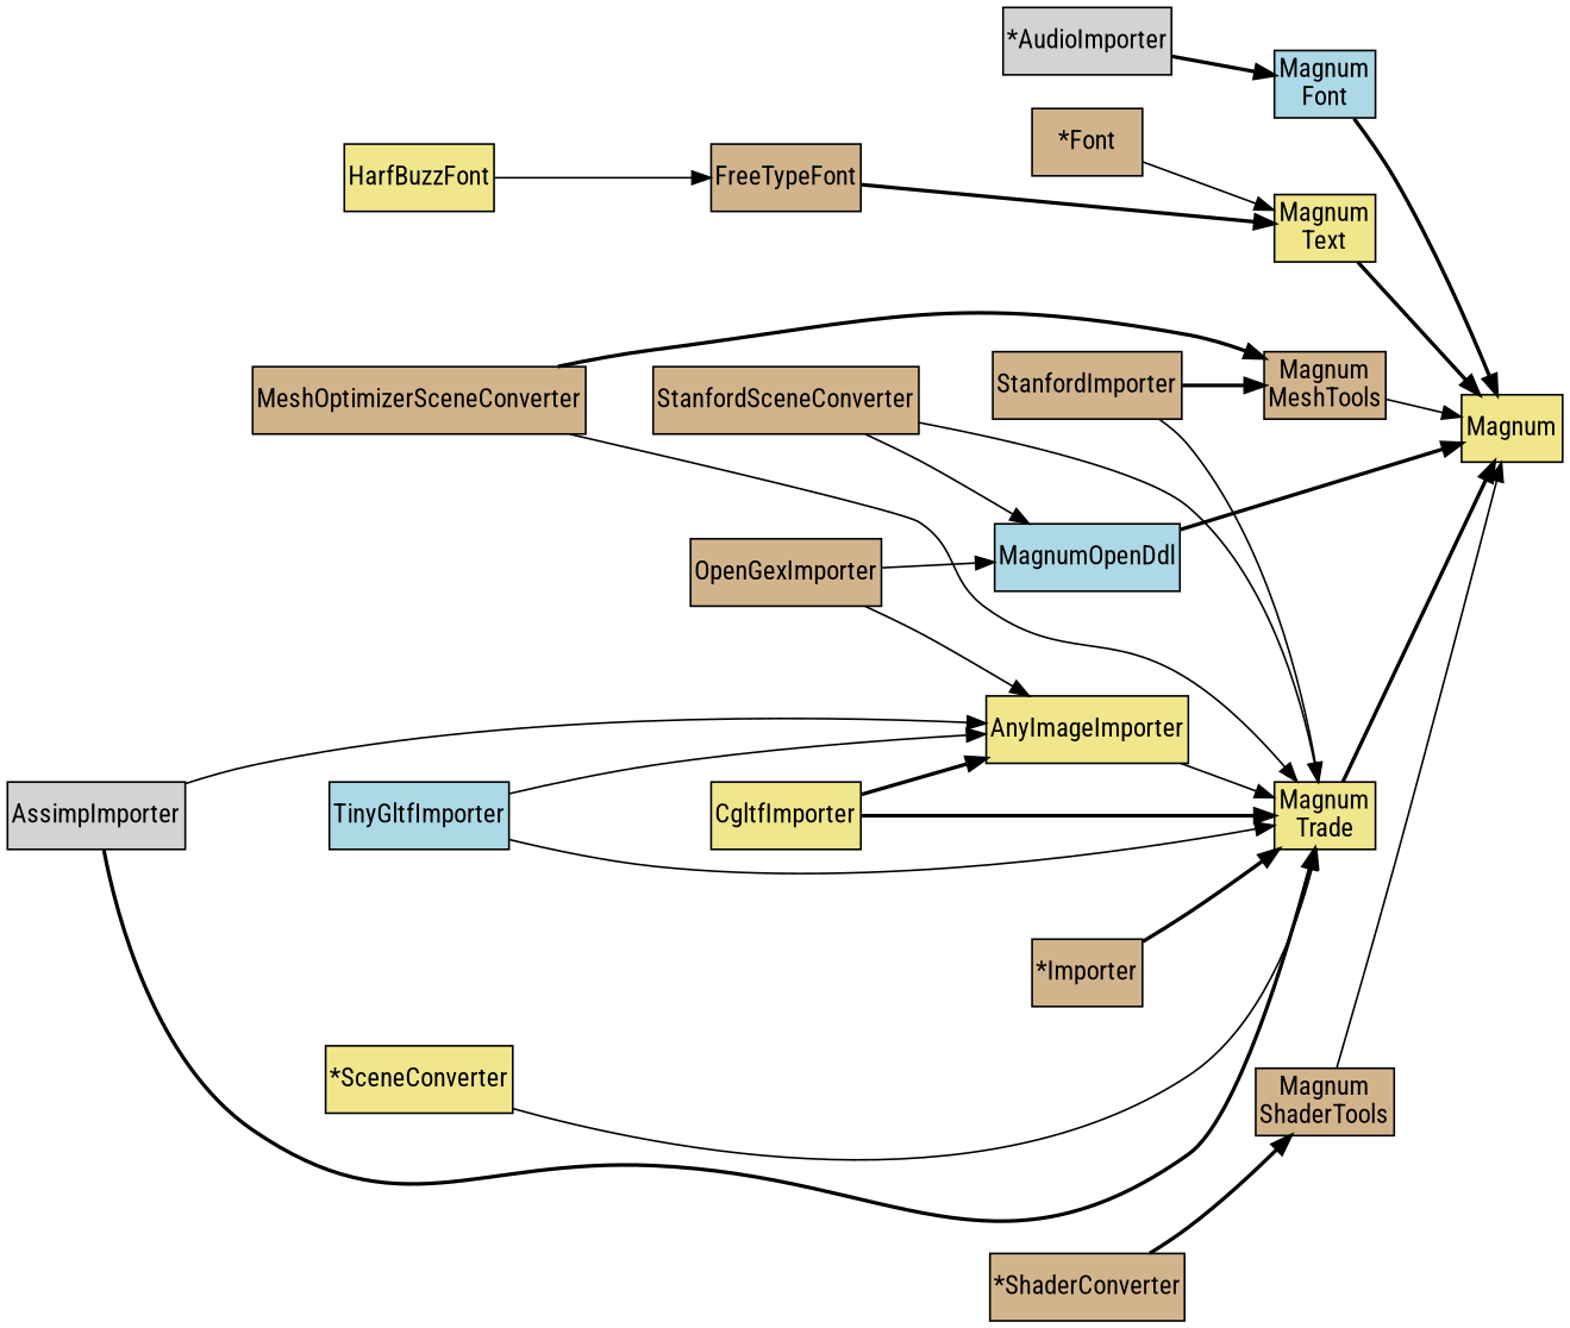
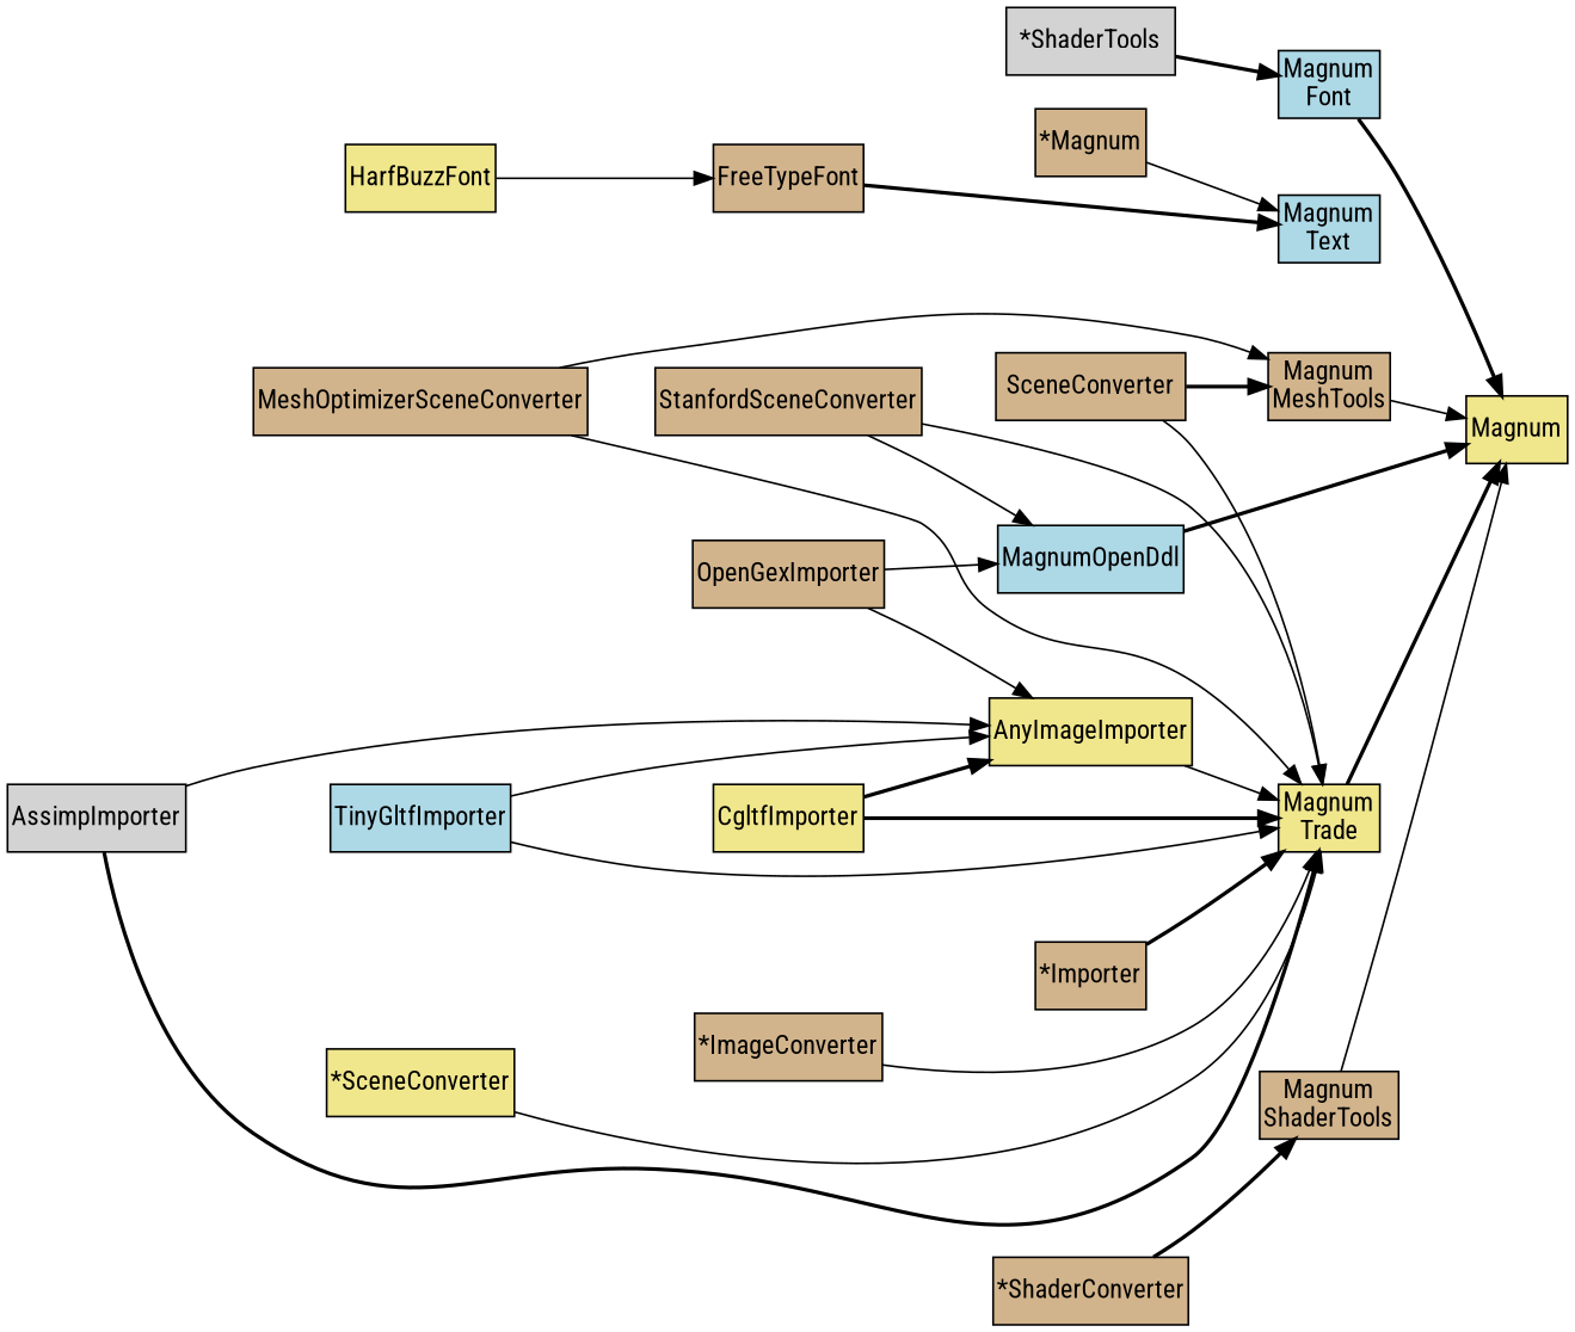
  digraph {
    fontname="Roboto Condensed"
    rankdir=LR
    ranksep=0.5
    node [fillcolor=tan fontname="Roboto Condensed" margin="0.03,0.03" shape=rect style=filled]
    edge [fontname="Roboto Condensed" style=solid]
    n1 [fillcolor=lightblue label="Magnum\nFont" style="solid,filled"]
    n2 [label="Magnum\nMeshTools" style="solid,filled"]
-   n3 [fillcolor=khaki label="Magnum\nText" style="solid,filled"]
+   n3 [fillcolor=lightblue label="Magnum\nText" style="solid,filled"]
    n4 [fillcolor=khaki label="Magnum\nTrade" style="solid,filled"]
    Magnum [fillcolor=khaki style="solid,filled"]
    n6 [label="Magnum\nShaderTools" style="solid,filled"]
    AnyImageImporter [fillcolor=khaki style="solid,filled"]
    MagnumOpenDdl [fillcolor=lightblue]
-   n9 [fillcolor=lightgrey label="*AudioImporter"]
+   n9 [fillcolor=lightgrey label="*ShaderTools"]
+   n10 [label="*ImageConverter"]
    n11 [label="*Importer"]
    n12 [fillcolor=khaki label="*SceneConverter"]
    n13 [label="*ShaderConverter"]
-   n14 [label="*Font"]
+   n14 [label="*Magnum"]
    AssimpImporter [fillcolor=lightgrey]
    TinyGltfImporter [fillcolor=lightblue]
    CgltfImporter [fillcolor=khaki]
    FreeTypeFont
    HarfBuzzFont [fillcolor=khaki]
    OpenGexImporter
    MeshOptimizerSceneConverter
    StanfordSceneConverter
-   StanfordImporter
+   StanfordImporter [label=SceneConverter]
    subgraph sub_1 {
      rank=same
      n1
      n2
      n3
      n4
    }
    n1 -> Magnum [style=bold]
    n2 -> Magnum
-   n3 -> Magnum [style=bold]
    n4 -> Magnum [style=bold]
    n6 -> Magnum
    AnyImageImporter -> n4
    MagnumOpenDdl -> Magnum [style=bold]
    n9 -> n1 [style=bold]
+   n10 -> n4
+   n10 -> n11 [style=invis]
    n11 -> n4 [style=bold]
    n12 -> n4
+   n12 -> n10 [style=invis]
    n13 -> n6 [style=bold]
    n14 -> n3
    AssimpImporter -> n4 [style=bold]
    AssimpImporter -> AnyImageImporter
    AssimpImporter -> TinyGltfImporter [style=invis]
    TinyGltfImporter -> n4
    TinyGltfImporter -> AnyImageImporter
    TinyGltfImporter -> CgltfImporter [style=invis]
    CgltfImporter -> n4 [style=bold]
    CgltfImporter -> AnyImageImporter [style=bold]
    FreeTypeFont -> n3 [style=bold]
    FreeTypeFont -> n14 [style=invis]
    HarfBuzzFont -> FreeTypeFont
    OpenGexImporter -> AnyImageImporter
    OpenGexImporter -> MagnumOpenDdl
-   MeshOptimizerSceneConverter -> n2 [style=bold]
+   MeshOptimizerSceneConverter -> n2
    MeshOptimizerSceneConverter -> n4
    MeshOptimizerSceneConverter -> StanfordSceneConverter [style=invis]
    StanfordSceneConverter -> n4
    StanfordSceneConverter -> MagnumOpenDdl
    StanfordSceneConverter -> StanfordImporter [style=invis]
    StanfordImporter -> n2 [style=bold]
    StanfordImporter -> n4
  }
